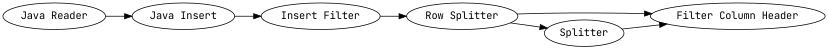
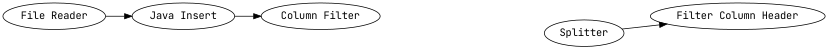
  digraph {
    fontname="JetBrains Mono"
    rankdir=LR
    node [fontname="JetBrains Mono"]
    edge [fontname="JetBrains Mono"]
-   n1 [label="Java Reader"]
+   n1 [label="File Reader"]
    n2 [label="Java Insert"]
-   n3 [label="Insert Filter"]
-   n4 [label="Row Splitter"]
+   n3 [label="Column Filter"]
    n5 [label="Filter Column Header"]
    n6 [label=Splitter]
    n1 -> n2
    n2 -> n3
-   n3 -> n4
-   n4 -> n5
-   n4 -> n6
    n6 -> n5
  }
